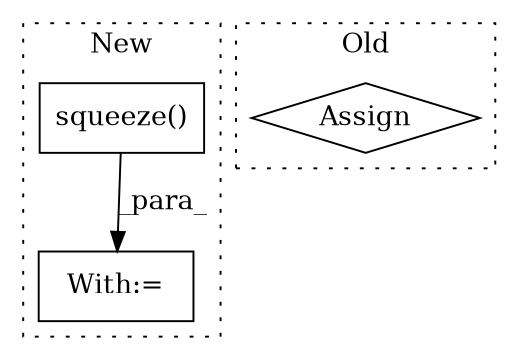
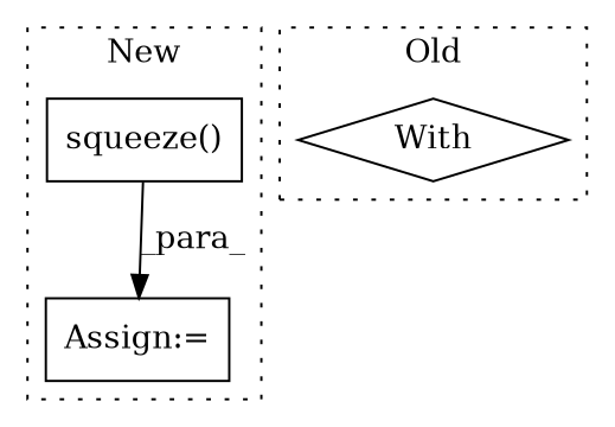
  digraph {
    node [shape=box]
    n1 [a=75 l=39 label="squeeze()" s=3724]
-   n2 [a=68 l=3 label="With:=" s=3721]
-   n3 [a=39 l="5,25" label=Assign s="3629,3639" shape=diamond]
+   n2 [a=68 l=3 label="Assign:=" s=3721]
+   n3 [a=39 l="5,25" label=With s="3629,3639" shape=diamond]
    subgraph cluster_1 {
      label=New
      style=dotted
      n1
      n2
    }
    subgraph cluster_2 {
      label=Old
      style=dotted
      n3
    }
    n1 -> n2 [label=_para_]
  }
